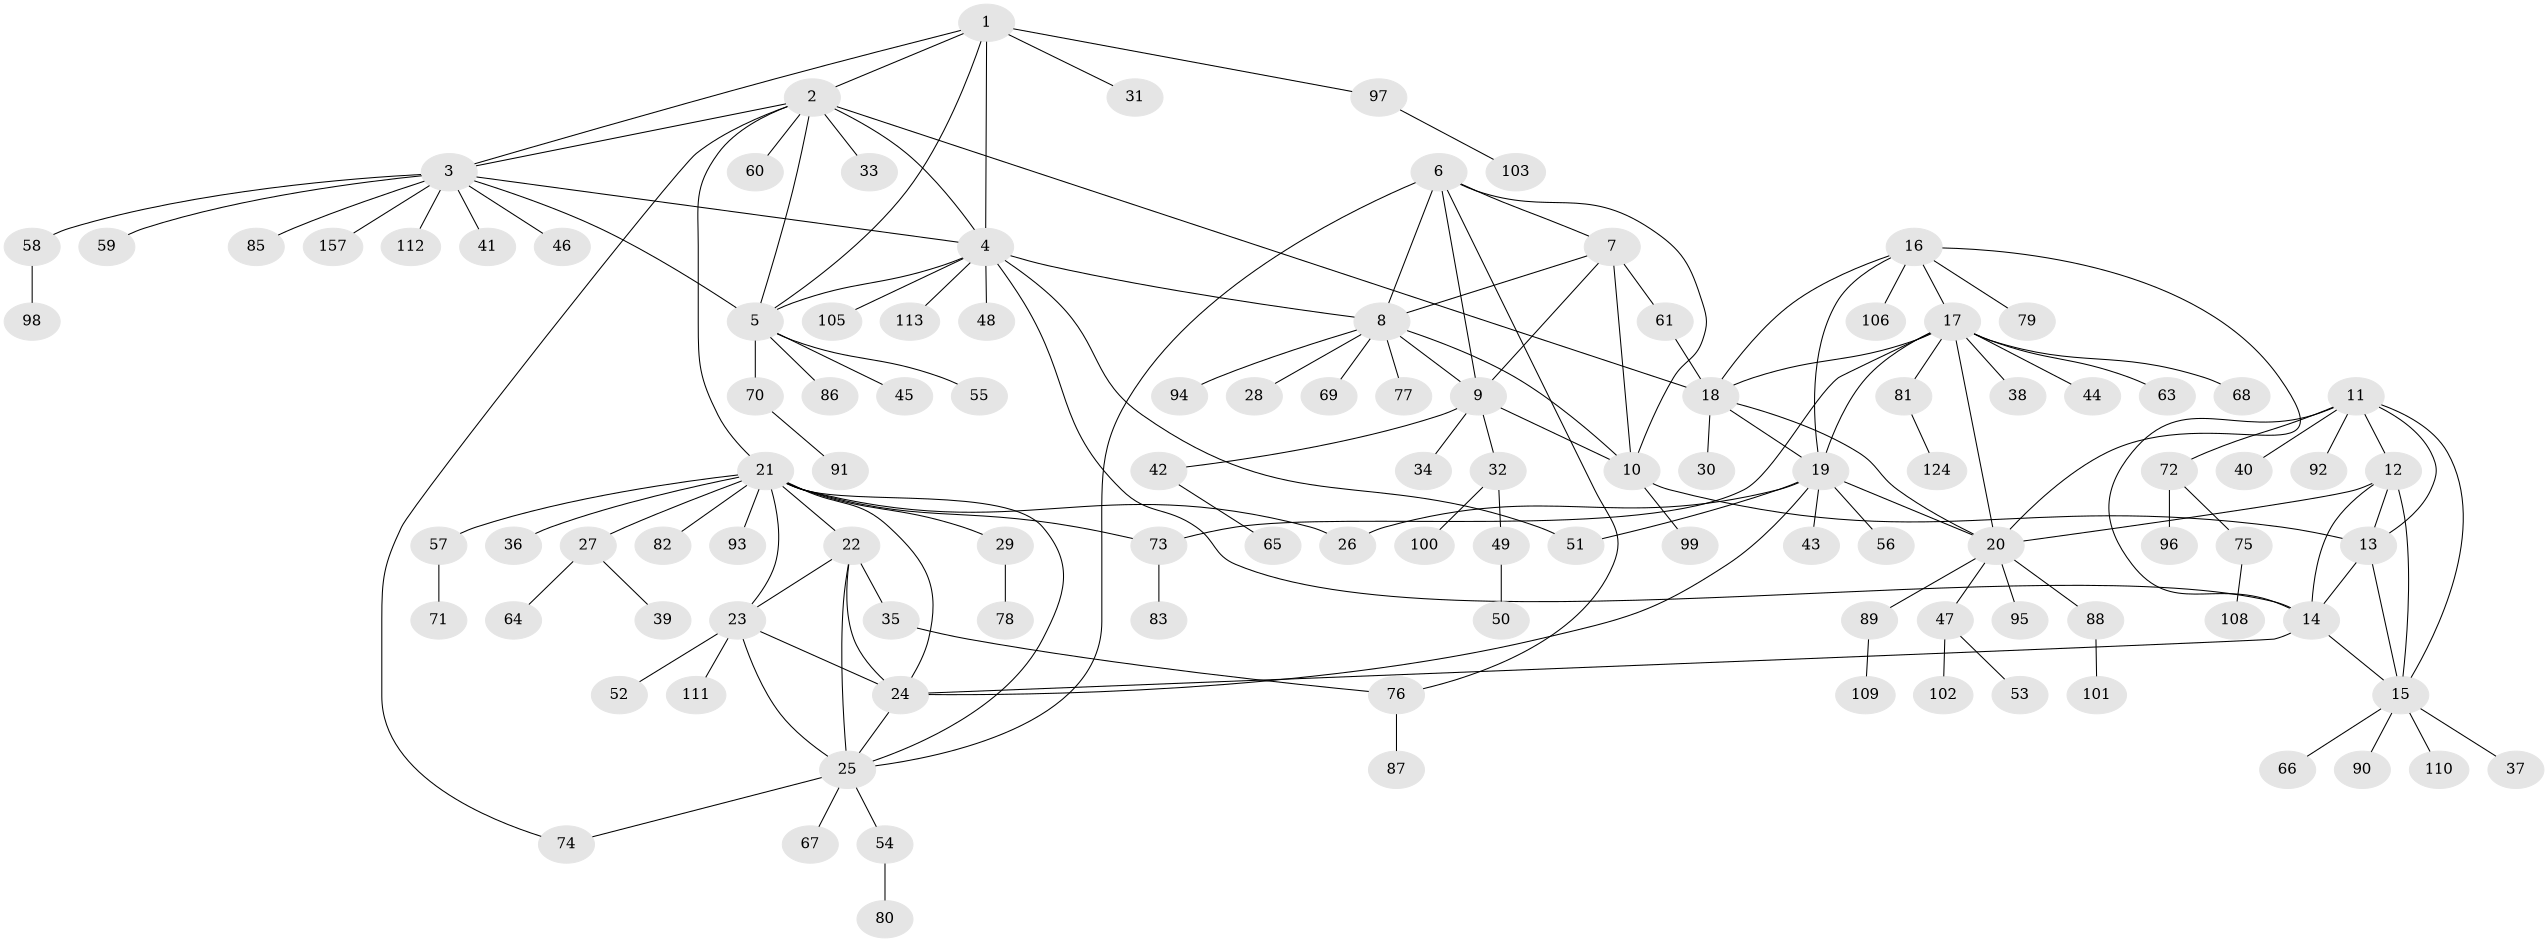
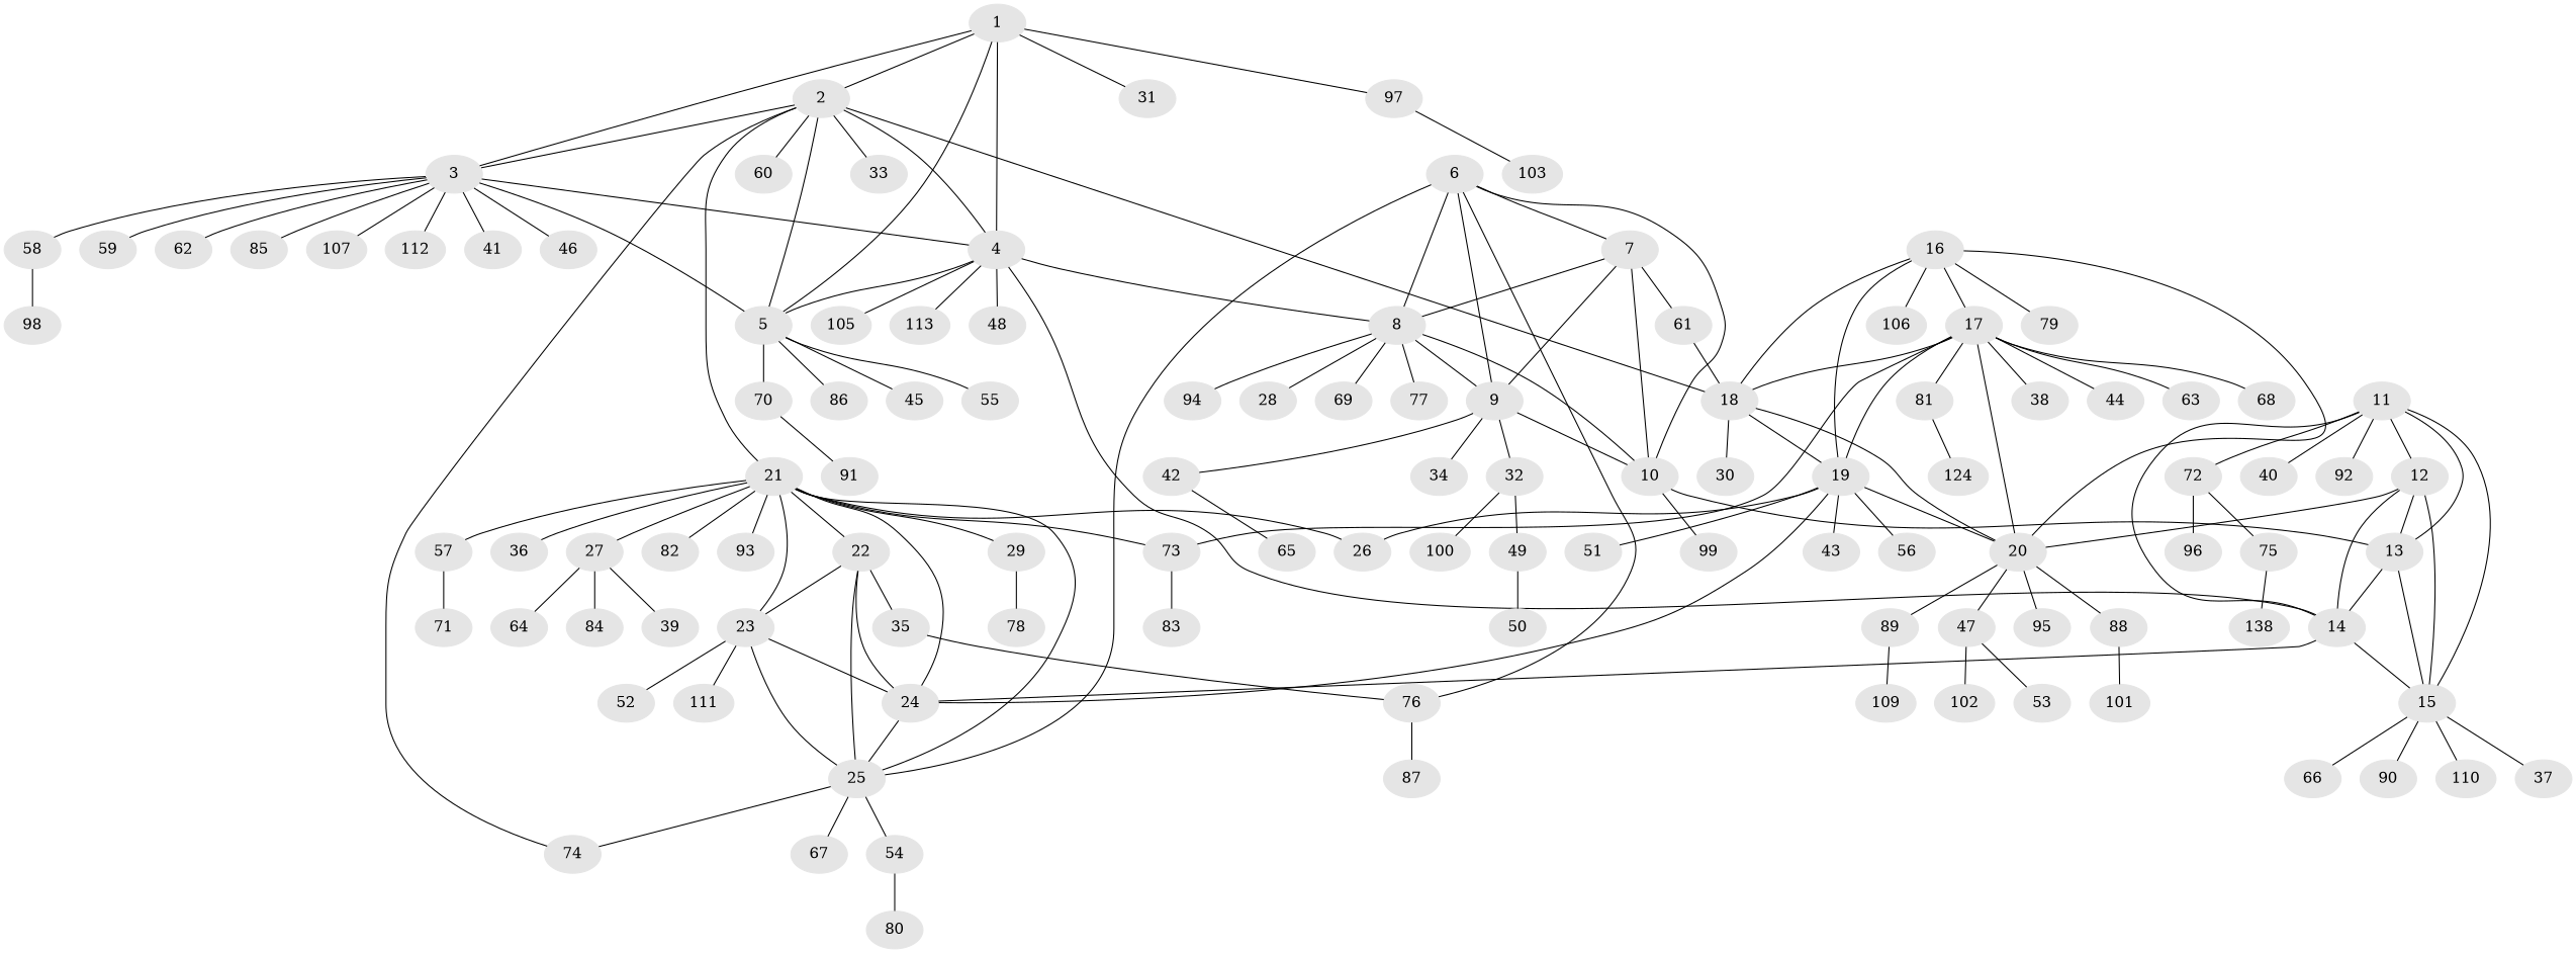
  graph {
    node [color=gray90 style=filled]
    1
    2
    3
    4
    5
    31
    97
    18
    21
    33
    60
    74
    41
    46
    58
    59
+   62
    85
-   107 [label=157]
+   107
    112
    8
    14
    48
    51
    105
    113
    45
    55
    70
    86
    103
    20
    19
    30
    25
    24
    73
    26
    22
    23
    27
    29
    36
    57
    82
    93
    98
    9
    10
    28
    69
    77
    94
    15
    91
    6
    7
    76
    61
    32
    34
    42
    13
    99
    54
    67
    87
    49
    100
    65
    11
    12
    40
    72
    92
    37
    66
    90
    110
    75
    96
    47
    88
    89
    95
    16
    17
    79
    106
    38
    44
    63
    68
    81
    43
    56
    83
    n98 [label=124]
    53
    102
    101
    109
    35
    52
    111
    39
    64
+   84
    78
    71
    80
    50
-   108
+   108 [label=138]
    1 -- 2
    1 -- 3
    1 -- 4
    1 -- 5
    1 -- 31
    1 -- 97
    2 -- 3
    2 -- 4
    2 -- 5
    2 -- 18
    2 -- 21
    2 -- 33
    2 -- 60
    2 -- 74
    3 -- 4
    3 -- 5
    3 -- 41
    3 -- 46
    3 -- 58
    3 -- 59
+   3 -- 62
    3 -- 85
    3 -- 107
    3 -- 112
    4 -- 5
    4 -- 8
    4 -- 14
    4 -- 48
-   4 -- 51
    4 -- 105
    4 -- 113
    5 -- 45
    5 -- 55
    5 -- 70
    5 -- 86
    97 -- 103
    18 -- 20
    18 -- 19
    18 -- 30
    21 -- 25
    21 -- 24
    21 -- 73
    21 -- 26
    21 -- 22
    21 -- 23
    21 -- 27
    21 -- 29
    21 -- 36
    21 -- 57
    21 -- 82
    21 -- 93
    58 -- 98
    8 -- 9
    8 -- 10
    8 -- 28
    8 -- 69
    8 -- 77
    8 -- 94
    14 -- 24
    14 -- 15
    70 -- 91
    20 -- 47
    20 -- 88
    20 -- 89
    20 -- 95
    19 -- 51
    19 -- 20
    19 -- 24
    19 -- 26
    19 -- 43
    19 -- 56
    25 -- 74
    25 -- 54
    25 -- 67
    24 -- 25
    73 -- 83
    22 -- 25
    22 -- 24
    22 -- 23
    22 -- 35
    23 -- 25
    23 -- 24
    23 -- 52
    23 -- 111
    27 -- 39
    27 -- 64
+   27 -- 84
    29 -- 78
    57 -- 71
    9 -- 10
    9 -- 32
    9 -- 34
    9 -- 42
    10 -- 13
    10 -- 99
    15 -- 37
    15 -- 66
    15 -- 90
    15 -- 110
    6 -- 8
    6 -- 25
    6 -- 9
    6 -- 10
    6 -- 7
    6 -- 76
    7 -- 8
    7 -- 9
    7 -- 10
    7 -- 61
    76 -- 87
    61 -- 18
    32 -- 49
    32 -- 100
    42 -- 65
    13 -- 14
    13 -- 15
    54 -- 80
    49 -- 50
    11 -- 14
    11 -- 15
    11 -- 13
    11 -- 12
    11 -- 40
    11 -- 72
    11 -- 92
    12 -- 14
    12 -- 20
    12 -- 15
    12 -- 13
    72 -- 75
    72 -- 96
    75 -- 108
    47 -- 53
    47 -- 102
    88 -- 101
    89 -- 109
    16 -- 18
    16 -- 20
    16 -- 19
    16 -- 17
    16 -- 79
    16 -- 106
    17 -- 18
    17 -- 20
    17 -- 19
    17 -- 73
    17 -- 38
    17 -- 44
    17 -- 63
    17 -- 68
    17 -- 81
    81 -- n98
    35 -- 76
  }
